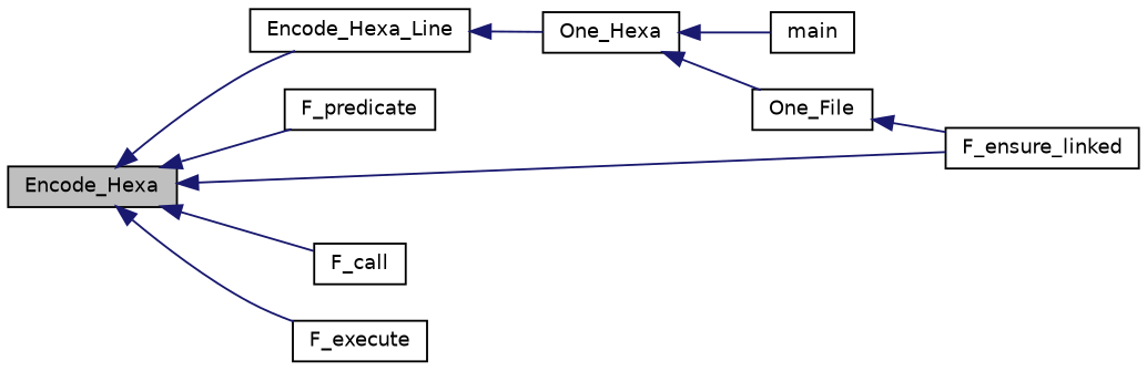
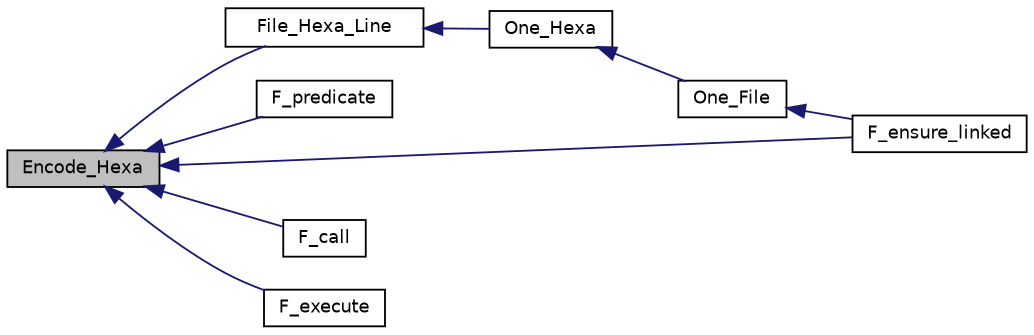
  digraph {
    rankdir=LR
    node [color=black fillcolor=white fontname=Helvetica fontsize=10 shape=record style=filled]
    edge [color=midnightblue dir=back fontname=Helvetica fontsize=10 labelfontname=Helvetica labelfontsize=10 style=solid]
    n1 [fillcolor=grey75 fontcolor=black height=0.2 label=Encode_Hexa width=0.4]
-   n2 [height=0.2 label=Encode_Hexa_Line width=0.4]
+   n2 [height=0.2 label=File_Hexa_Line width=0.4]
    n3 [height=0.2 label=F_predicate width=0.4]
    n4 [height=0.2 label=F_ensure_linked width=0.4]
    n5 [height=0.2 label=F_call width=0.4]
    n6 [height=0.2 label=F_execute width=0.4]
    n7 [height=0.2 label=One_Hexa width=0.4]
-   n8 [height=0.2 label=main width=0.4]
    n9 [height=0.2 label=One_File width=0.4]
    n1 -> n2
    n1 -> n3
    n1 -> n4
    n1 -> n5
    n1 -> n6
    n2 -> n7
-   n7 -> n8
    n7 -> n9
    n9 -> n4
  }
